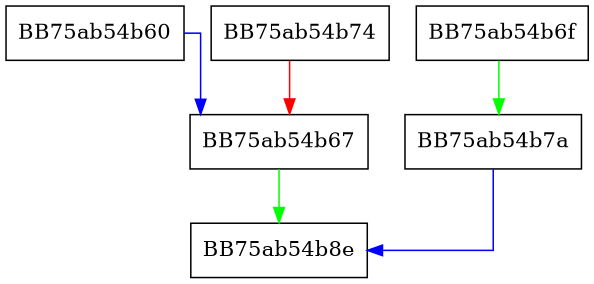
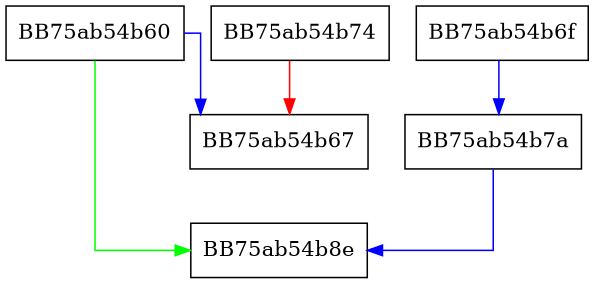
  digraph {
    splines=ortho
    node [shape=box]
    edge [color=blue]
    BB75ab54b60
    BB75ab54b67
    BB75ab54b8e
    BB75ab54b6f
    BB75ab54b7a
    BB75ab54b74
    BB75ab54b60 -> BB75ab54b67
-   BB75ab54b67 -> BB75ab54b8e [color=green]
-   BB75ab54b6f -> BB75ab54b7a [color=green]
+   BB75ab54b60 -> BB75ab54b8e [color=green]
+   BB75ab54b6f -> BB75ab54b7a
    BB75ab54b7a -> BB75ab54b8e
    BB75ab54b74 -> BB75ab54b67 [color=red]
  }
